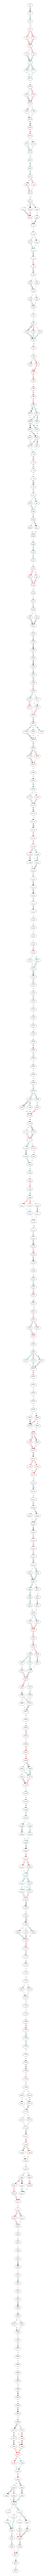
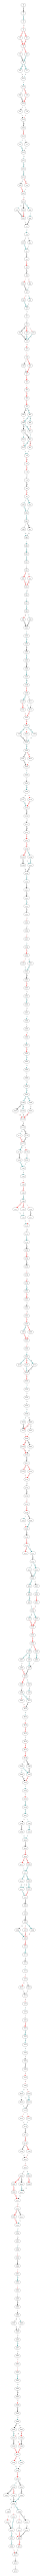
  strict digraph {
    fontname=Ubuntu
    node [fontname=Ubuntu]
    edge [arrowhead=onormal color=teal fontname=Ubuntu style=bold]
    S0
    S1
    S2
    S3
    S4
    S5
    S6
    S7
    S8
    S9
    S10
    S11
    S12
    S13
    S14
    S15
    S16
    S17
    S18
    S19
    S20
    S21
    S22
    S23
    S24
    S25
    S26
    S27
    S28
    S29
    S30
    S31
    S32
    S33
    S34
    S35
    S36
    S37
    S38
    S39
    S40
    S41
    S42
    S43
    S44
    S45
    S46
    S47
    S48
    S49
    S50
    S51
    S52
    S53
    S54
    S55
    S56
    S57
    S58
    S59
    S60
    S61
    S62
    S63
    S64
    S65
    S66
    S67
    S68
    S69
    S70
    S71
    S72
    S73
    S74
    S75
    S76
    S77
    S78
    S79
    S80
    S81
    S82
    S83
    S84
    S85
    S86
    S87
    S88
    S89
    S90
    S91
    S92
    S93
    S94
    S95
    S96
    S97
    S98
    S99
    S100
    S101
    S102
    S103
    S104
    S105
    S106
    S107
    S108
    S109
    S110
    S111
    S112
    S113
    S114
    S115
    S116
    S117
    S118
    S119
    S120
    S121
    S122
    S123
    S124
    S125
    S126
    S127
    S128
    S129
    S130
    S131
    S132
    S133
    S134
    S135
    S136
    S137
    S138
    S139
    S140
    S141
    S142
    S143
    S144
    S145
    S146
    S147
    S148
    S149
    S150
    S151
    S152
    S153
    S154
    S155
    S156
    S157
    S158
    S159
    S160
    S161
    S162
    S163
    S164
    S165
    S166
    S167
    S168
    S169
    S170
    S171
    S172
    S173
    S174
    S175
    S176
    S177
    S178
    S179
    S180
    S181
    S182
    S183
    S184
    S185
    S186
    S187
    S188
    S189
    S190
    S191
    S192
    S193
    S194
    S195
    S196
    S197
    S198
    S199
    S200
    S201
    S202
    S203
    S204
    S205
    S206
    S207
    S208
    S209
    S210
    S211
    S212
    S213
    S214
    S215
    S216
    S217
    S218
    S219
    S220
    S221
    S222
    S223
    S224
    S225
    S226
    S227
    S228
    S229
    S230
    S231
    S232
    S233
    S234
    S235
    S236
    S237
    S238
    S239
    S240
    S241
    S242
    S243
    S244
    S245
    S246
    S247
    S248
    S249
    S250
    S251
    S252
    S253
    S254
    S255
    S256
    S257
    S258
    S259
    S260
    S261
    S262
    S263
    S264
    S265
    S266
    S267
    S268
    S269
    S270
    S271
    S272
    S273
    S274
    S275
    S276
    S277
    S278
    S279
    S280
    S281
    S282
    S283
    S284
    S285
    S286
    S287
    S288
    S289
    S290
    S291
    S292
    S293
    S294
    S295
    S296
    S297
    S298
    S299
    S300
    S301
    S302
    S303
    S304
    S305
    S306
    S307
    S308
    S309
    S310
    S311
    S312
    S313
    S314
    S315
    S316
    S317
    S318
    S319
    S320
    S321
    S322
    S323
    S324
    S325
    S326
    S327
    S328
    S329
    S330
    S331
    S332
    S333
    S334
    S335
    S336
    S337
    S338
    S339
    S340
    S341
    S343
    S344
    S345
    S346
    S347
    S348
    S349
    S350
    S351
    S352
    S353
    S354
    S355
    S356
    S357
    S358
    S359
    S360
    S361
    S362
    S363
    S364
    S365
    S366
    S367
    S368
    S369
    S370
    S371
    S372
    S373
    S374
    S375
    S376
    S377
    S378
    S379
    S380
    S381
    S382
    S383
    S384
    S385
    S386
    S387
    S388
    S389
    S390
    S391
    S392
    S393
    S394
    S395
    S396
    S397
    S398
    S399
    S400
    S401
    S402
    S403
    S404
    S405
    S406
    S407
    S408
    S409
    S410
    S411
    S412
    S414
    S0 -> S1 [arrowhead=dot color=black label=G]
    S1 -> S2 [label=E]
    S2 -> S3 [color=red label=M style=dotted]
    S3 -> S4 [color=red label=T]
    S3 -> S5 [arrowhead=dot color=red label=S]
    S4 -> S6 [arrowhead=dot color=red label=N]
    S5 -> S6 [arrowhead=dot color=red label=N]
    S6 -> S7 [color=red label=A style=dotted]
    S6 -> S8 [color=red label=L]
    S7 -> S9 [color=black label=S]
    S8 -> S9 [arrowhead=dot label=S]
    S9 -> S10 [arrowhead=dot label=H]
    S9 -> S11 [arrowhead=dot label=L]
    S10 -> S12 [color=black label=V style=dotted]
    S11 -> S12 [label=V style=dotted]
    S12 -> S13 [arrowhead=dot label=T style=dotted]
    S13 -> S14 [color=black label=T style=dotted]
    S13 -> S15 [color=red label=A]
    S14 -> S16 [color=black label=F]
    S15 -> S16 [arrowhead=dot color=red label=F]
    S16 -> S17 [arrowhead=dot color=black label=L style=dotted]
    S16 -> S18 [color=black label=I style=dotted]
    S17 -> S19 [arrowhead=dot color=black label=L style=dotted]
    S18 -> S19 [color=red label=L style=dotted]
    S19 -> S20 [color=black label=M]
    S20 -> S21 [color=red label=G]
    S21 -> S22 [label=L style=dotted]
    S21 -> S23 [arrowhead=dot color=black label=I style=dotted]
    S22 -> S24 [label=P]
    S23 -> S24 [color=black label=P style=dotted]
    S24 -> S25 [label=H style=dotted]
    S25 -> S26 [label=A]
    S26 -> S27 [label=P]
    S27 -> S28 [arrowhead=dot color=black label=V style=dotted]
    S27 -> S29 [color=red label=A]
    S28 -> S30 [color=red label=L]
    S29 -> S30 [label=L style=dotted]
    S30 -> S31 [color=red label=D style=dotted]
    S31 -> S32 [arrowhead=dot color=black label=I]
    S31 -> S33 [label=A style=dotted]
    S31 -> S34 [arrowhead=dot label=T]
    S32 -> S35 [arrowhead=dot color=red label=P]
    S33 -> S35 [color=black label=P]
    S34 -> S36 [arrowhead=dot label=T style=dotted]
    S35 -> S37 [arrowhead=dot color=black label=L style=dotted]
    S36 -> S37 [color=black label=L]
    S37 -> S38 [arrowhead=dot label=F style=dotted]
    S38 -> S39 [color=black label=G style=dotted]
    S38 -> S40 [arrowhead=dot color=black label=E style=dotted]
    S39 -> S41 [arrowhead=dot label=I]
    S40 -> S41 [color=black label=I style=dotted]
    S41 -> S42 [color=black label=F]
    S42 -> S43 [arrowhead=dot color=red label=L]
    S43 -> S44 [color=black label=V]
    S44 -> S45 [arrowhead=dot color=red label=I style=dotted]
    S44 -> S46 [color=red label=V style=dotted]
    S45 -> S47 [color=black label=Y]
    S46 -> S47 [label=Y style=dotted]
    S47 -> S48 [color=red label=V style=dotted]
    S47 -> S49 [arrowhead=dot label=A style=dotted]
    S48 -> S50 [arrowhead=dot label=L]
    S49 -> S50 [color=black label=L style=dotted]
    S50 -> S51 [color=black label=T style=dotted]
    S51 -> S52 [color=black label=V style=dotted]
    S52 -> S53 [color=black label=M]
    S52 -> S54 [arrowhead=dot color=red label=V]
    S52 -> S55 [color=red label=L style=dotted]
    S53 -> S56 [arrowhead=dot color=black label=G]
    S54 -> S56 [label=G]
    S55 -> S56 [label=G]
    S56 -> S57 [arrowhead=dot color=red label=N style=dotted]
    S57 -> S58 [color=red label=L style=dotted]
    S58 -> S59 [arrowhead=dot color=black label=V style=dotted]
    S58 -> S60 [arrowhead=dot color=red label=L]
    S59 -> S61 [arrowhead=dot color=black label=I style=dotted]
    S60 -> S61 [arrowhead=dot color=red label=I]
    S61 -> S62 [arrowhead=dot color=red label=L]
    S62 -> S63 [arrowhead=dot color=red label=L style=dotted]
    S63 -> S64 [arrowhead=dot color=red label=V]
    S64 -> S65 [arrowhead=dot color=red label=I]
    S65 -> S66 [color=black label=M]
    S65 -> S67 [label=R]
    S66 -> S68 [color=red label=V style=dotted]
    S67 -> S68 [arrowhead=dot label=V]
    S67 -> S69 [label=A]
    S68 -> S70 [arrowhead=dot color=black label=N]
    S68 -> S71 [label=D]
    S69 -> S71 [color=red label=D style=dotted]
    S70 -> S72 [arrowhead=dot label=C style=dotted]
    S70 -> S73 [arrowhead=dot color=black label=S]
    S71 -> S73 [label=S style=dotted]
    S72 -> S74 [color=red label=H style=dotted]
    S73 -> S74 [arrowhead=dot label=H]
    S73 -> S75 [color=red label=N]
    S74 -> S76 [arrowhead=dot label=L style=dotted]
    S75 -> S76 [label=L style=dotted]
    S76 -> S77 [color=red label=H]
    S77 -> S78 [color=red label=T]
    S78 -> S79 [color=black label=P style=dotted]
    S79 -> S80 [color=black label=M]
    S80 -> S81 [color=red label=Y]
    S81 -> S82 [label=Y style=dotted]
    S81 -> S83 [arrowhead=dot label=S]
    S82 -> S84 [label=F]
    S83 -> S84 [label=F style=dotted]
    S84 -> S85 [label=L]
    S85 -> S86 [color=black label=T style=dotted]
    S85 -> S87 [arrowhead=dot color=black label=A]
    S86 -> S88 [arrowhead=dot label=N style=dotted]
    S87 -> S88 [color=black label=N style=dotted]
    S88 -> S89 [arrowhead=dot label=L style=dotted]
    S89 -> S90 [arrowhead=dot label=S]
    S90 -> S91 [label=F]
    S91 -> S92 [color=black label=I style=dotted]
    S92 -> S93 [arrowhead=dot color=red label=Y]
    S92 -> S94 [arrowhead=dot color=red label=D style=dotted]
    S93 -> S95 [color=red label=M]
    S94 -> S95 [color=red label=M]
    S95 -> S96 [label=W style=dotted]
    S96 -> S97 [arrowhead=dot label=F style=dotted]
    S97 -> S98 [label=S]
    S98 -> S99 [arrowhead=dot color=red label=M style=dotted]
    S98 -> S100 [label=T style=dotted]
    S99 -> S101 [arrowhead=dot color=black label=V]
    S100 -> S101 [color=black label=V]
    S101 -> S102 [label=T style=dotted]
    S102 -> S103 [arrowhead=dot label=V]
    S103 -> S104 [arrowhead=dot color=black label=P]
    S104 -> S105 [label=K]
    S105 -> S106 [arrowhead=dot color=black label=M]
    S106 -> S107 [arrowhead=dot label=L]
    S107 -> S108 [label=M]
    S108 -> S109 [color=red label=T]
    S109 -> S110 [arrowhead=dot label=L]
    S109 -> S111 [color=black label=F style=dotted]
    S110 -> S112 [arrowhead=dot color=red label=A]
    S110 -> S113 [label=V style=dotted]
    S111 -> S113 [arrowhead=dot color=black label=V style=dotted]
    S112 -> S114 [color=red label=S style=dotted]
    S113 -> S114 [color=red label=S]
    S114 -> S115 [arrowhead=dot color=red label=P]
    S115 -> S116 [label=G]
    S115 -> S117 [arrowhead=dot color=red label=S style=dotted]
    S115 -> S118 [label=R]
    S116 -> S119 [color=black label=G]
    S117 -> S119 [color=black label=G style=dotted]
    S118 -> S119 [arrowhead=dot label=G style=dotted]
    S119 -> S120 [label=R]
    S120 -> S121 [color=black label=T]
    S120 -> S122 [color=red label=A]
    S121 -> S123 [color=black label=I]
    S122 -> S123 [arrowhead=dot color=red label=I style=dotted]
    S123 -> S124 [label=S style=dotted]
    S124 -> S125 [arrowhead=dot color=black label=F style=dotted]
    S125 -> S126 [arrowhead=dot label=H]
    S126 -> S127 [color=black label=G style=dotted]
    S126 -> S128 [arrowhead=dot color=red label=S style=dotted]
    S127 -> S129 [label=C]
    S128 -> S129 [arrowhead=dot color=red label=C]
    S129 -> S130 [color=black label=V]
    S130 -> S131 [arrowhead=dot color=black label=A style=dotted]
    S131 -> S132 [color=black label=Q]
    S132 -> S133 [arrowhead=dot color=red label=L]
    S133 -> S134 [color=red label=Y]
    S134 -> S135 [arrowhead=dot color=red label=S]
    S134 -> S136 [label=F]
    S135 -> S137 [arrowhead=dot label=F style=dotted]
    S135 -> S138 [arrowhead=dot color=black label=S]
    S136 -> S137 [label=F]
    S137 -> S139 [color=black label=H]
    S138 -> S139 [color=black label=H style=dotted]
    S139 -> S140 [label=F]
    S140 -> S141 [arrowhead=dot color=black label=L]
    S141 -> S142 [arrowhead=dot color=black label=G]
    S142 -> S143 [label=S]
    S143 -> S144 [color=black label=T]
    S144 -> S145 [color=red label=E style=dotted]
    S145 -> S146 [color=black label=C style=dotted]
    S146 -> S147 [color=red label=F style=dotted]
    S147 -> S148 [label=L style=dotted]
    S148 -> S149 [arrowhead=dot color=red label=Y]
    S149 -> S150 [color=red label=T style=dotted]
    S149 -> S151 [arrowhead=dot label=A style=dotted]
    S150 -> S152 [label=V style=dotted]
    S151 -> S152 [label=V]
    S152 -> S153 [arrowhead=dot color=black label=M]
    S153 -> S154 [color=red label=S]
    S154 -> S155 [color=black label=Y style=dotted]
    S155 -> S156 [label=D]
    S156 -> S157 [color=black label=R style=dotted]
    S157 -> S158 [arrowhead=dot label=Y style=dotted]
    S158 -> S159 [color=black label=L style=dotted]
    S159 -> S160 [arrowhead=dot color=red label=A style=dotted]
    S160 -> S161 [arrowhead=dot label=I style=dotted]
    S161 -> S162 [arrowhead=dot color=red label=S]
    S162 -> S163 [label=Y]
    S163 -> S164 [arrowhead=dot label=P style=dotted]
    S164 -> S165 [color=black label=L style=dotted]
    S165 -> S166 [arrowhead=dot label=R style=dotted]
    S166 -> S167 [label=Y]
    S167 -> S168 [label=T]
    S167 -> S169 [label=S]
    S168 -> S170 [label=N]
    S168 -> S171 [arrowhead=dot color=black label=R]
    S169 -> S172 [color=black label=S style=dotted]
    S170 -> S173 [color=black label=M style=dotted]
    S171 -> S173 [arrowhead=dot color=red label=M style=dotted]
    S172 -> S173 [arrowhead=dot color=red label=M]
    S173 -> S174 [arrowhead=dot color=black label=M style=dotted]
    S174 -> S175 [label=R style=dotted]
    S174 -> S176 [color=black label=N]
    S175 -> S177 [color=red label=G]
    S176 -> S177 [color=black label=G]
    S177 -> S178 [arrowhead=dot label=R]
    S177 -> S179 [arrowhead=dot color=red label=S style=dotted]
    S178 -> S180 [color=black label=T]
    S179 -> S181 [arrowhead=dot label=R style=dotted]
    S180 -> S182 [arrowhead=dot label=C]
    S181 -> S182 [label=C style=dotted]
    S182 -> S183 [arrowhead=dot label=A style=dotted]
    S183 -> S184 [arrowhead=dot color=red label=L style=dotted]
    S184 -> S185 [color=red label=L]
    S185 -> S186 [arrowhead=dot label=A]
    S186 -> S187 [arrowhead=dot color=red label=T]
    S186 -> S188 [color=red label=I style=dotted]
    S186 -> S189 [color=red label=S]
    S187 -> S190 [label=S style=dotted]
    S188 -> S191 [color=black label=G]
    S189 -> S190 [arrowhead=dot label=S style=dotted]
    S190 -> S192 [arrowhead=dot label=T style=dotted]
    S191 -> S192 [arrowhead=dot color=red label=T style=dotted]
    S192 -> S193 [color=black label=W style=dotted]
    S193 -> S194 [arrowhead=dot label=L]
    S194 -> S195 [arrowhead=dot color=black label=S]
    S195 -> S196 [arrowhead=dot color=red label=G]
    S196 -> S197 [arrowhead=dot color=black label=S]
    S197 -> S198 [color=red label=L style=dotted]
    S198 -> S199 [arrowhead=dot color=red label=H style=dotted]
    S199 -> S200 [arrowhead=dot label=S]
    S200 -> S201 [arrowhead=dot color=red label=A]
    S201 -> S202 [arrowhead=dot color=black label=V style=dotted]
    S202 -> S203 [color=red label=Q style=dotted]
    S203 -> S204 [color=red label=T]
    S204 -> S205 [label=S]
    S204 -> S206 [color=red label=I]
    S205 -> S207 [arrowhead=dot color=red label=L]
    S206 -> S207 [arrowhead=dot color=red label=L style=dotted]
    S207 -> S208 [color=red label=T style=dotted]
    S208 -> S209 [arrowhead=dot label=F style=dotted]
    S209 -> S210 [label=C]
    S209 -> S211 [color=red label=H]
    S209 -> S212 [arrowhead=dot label=R]
    S210 -> S213 [color=red label=L style=dotted]
    S211 -> S213 [label=L]
    S212 -> S213 [color=black label=L]
    S213 -> S214 [color=red label=P]
    S214 -> S215 [label=Y style=dotted]
    S215 -> S216 [color=black label=C style=dotted]
    S216 -> S217 [color=black label=G style=dotted]
    S217 -> S218 [label=P style=dotted]
    S218 -> S219 [label=S style=dotted]
    S218 -> S220 [arrowhead=dot color=black label=N style=dotted]
    S219 -> S221 [arrowhead=dot color=black label=Q]
    S220 -> S221 [arrowhead=dot color=red label=Q]
    S220 -> S222 [color=black label=R style=dotted]
    S221 -> S223 [arrowhead=dot color=red label=I style=dotted]
    S222 -> S223 [arrowhead=dot color=red label=I style=dotted]
    S223 -> S224 [arrowhead=dot color=red label=Q]
    S223 -> S225 [color=black label=R]
    S224 -> S226 [arrowhead=dot color=red label=H]
    S225 -> S226 [arrowhead=dot color=black label=H style=dotted]
    S226 -> S227 [color=black label=Y]
    S227 -> S228 [color=red label=F]
    S227 -> S229 [color=red label=L]
    S228 -> S230 [color=red label=C style=dotted]
    S229 -> S230 [arrowhead=dot color=red label=C]
    S230 -> S231 [color=black label=D style=dotted]
    S231 -> S232 [color=black label=A]
    S232 -> S233 [color=red label=P style=dotted]
    S233 -> S234 [arrowhead=dot color=red label=P]
    S234 -> S235 [arrowhead=dot label=I style=dotted]
    S234 -> S236 [color=black label=V]
    S235 -> S237 [arrowhead=dot color=red label=L style=dotted]
    S236 -> S237 [arrowhead=dot label=L]
    S237 -> S238 [arrowhead=dot color=black label=K]
    S238 -> S239 [arrowhead=dot color=red label=L]
    S239 -> S240 [arrowhead=dot color=red label=A]
-   S240 -> S241 [arrowhead=dot label=C]
+   S239 -> S241 [arrowhead=dot label=C]
    S241 -> S242 [color=black label=A]
    S242 -> S243 [label=G style=dotted]
    S242 -> S244 [arrowhead=dot label=D]
    S243 -> S245 [arrowhead=dot color=black label=T]
    S244 -> S245 [label=T]
    S245 -> S246 [arrowhead=dot label=S]
    S245 -> S247 [arrowhead=dot color=black label=T style=dotted]
    S246 -> S248 [arrowhead=dot label=V]
    S247 -> S249 [label=A style=dotted]
    S248 -> S250 [label=N]
    S249 -> S251 [arrowhead=dot color=red label=I]
    S250 -> S252 [label=E style=dotted]
    S251 -> S252 [color=red label=E style=dotted]
    S252 -> S253 [arrowhead=dot label=M style=dotted]
    S252 -> S254 [arrowhead=dot label=I]
    S253 -> S255 [arrowhead=dot color=red label=V]
    S254 -> S255 [arrowhead=dot color=red label=V]
    S255 -> S256 [color=red label=I]
    S256 -> S257 [arrowhead=dot color=red label=F]
    S257 -> S258 [arrowhead=dot label=V style=dotted]
    S257 -> S259 [color=red label=I]
    S258 -> S260 [label=N]
    S258 -> S261 [label=T]
    S259 -> S262 [arrowhead=dot label=D]
    S260 -> S263 [label=I]
    S261 -> S264 [color=black label=V style=dotted]
    S262 -> S263 [arrowhead=dot color=black label=I style=dotted]
    S263 -> S265 [color=black label=G]
    S264 -> S265 [color=red label=G]
    S265 -> S266 [arrowhead=dot color=red label=I]
    S265 -> S267 [label=V style=dotted]
    S266 -> S268 [arrowhead=dot color=black label=V style=dotted]
    S267 -> S269 [arrowhead=dot label=M style=dotted]
    S268 -> S270 [color=red label=G style=dotted]
    S268 -> S271 [label=A]
    S269 -> S271 [color=black label=A style=dotted]
    S270 -> S272 [color=red label=S style=dotted]
    S271 -> S272 [color=black label=S]
    S272 -> S273 [label=G style=dotted]
    S273 -> S274 [arrowhead=dot color=red label=C style=dotted]
    S274 -> S275 [color=red label=F]
    S275 -> S276 [color=black label=L style=dotted]
    S276 -> S277 [arrowhead=dot color=red label=L]
    S277 -> S278 [arrowhead=dot color=red label=I]
    S278 -> S279 [color=black label=V style=dotted]
    S278 -> S280 [arrowhead=dot color=black label=A]
    S279 -> S281 [arrowhead=dot label=L]
    S279 -> S282 [label=V style=dotted]
    S280 -> S281 [color=black label=L]
    S281 -> S283 [color=red label=S]
    S282 -> S283 [arrowhead=dot color=black label=S]
    S283 -> S284 [arrowhead=dot label=Y style=dotted]
    S284 -> S285 [arrowhead=dot color=red label=V style=dotted]
    S285 -> S286 [arrowhead=dot label=S]
    S286 -> S287 [arrowhead=dot label=I]
    S287 -> S288 [arrowhead=dot color=black label=V style=dotted]
    S287 -> S289 [label=I style=dotted]
    S288 -> S290 [color=black label=C]
    S289 -> S291 [arrowhead=dot label=Y]
    S290 -> S292 [label=S style=dotted]
    S291 -> S292 [arrowhead=dot label=S style=dotted]
    S292 -> S293 [arrowhead=dot color=black label=I]
    S293 -> S294 [arrowhead=dot color=red label=L]
    S294 -> S295 [arrowhead=dot color=red label=K]
    S294 -> S296 [arrowhead=dot color=red label=R]
    S295 -> S297 [label=I style=dotted]
    S296 -> S297 [arrowhead=dot label=I]
    S297 -> S298 [label=H]
    S297 -> S299 [arrowhead=dot label=R]
    S298 -> S300 [arrowhead=dot label=N style=dotted]
    S298 -> S301 [label=T style=dotted]
    S299 -> S300 [arrowhead=dot label=N style=dotted]
    S299 -> S301 [arrowhead=dot label=T]
    S300 -> S302 [label=S]
    S301 -> S302 [color=red label=S]
    S302 -> S303 [arrowhead=dot color=black label=E]
    S303 -> S304 [color=black label=G style=dotted]
    S304 -> S305 [arrowhead=dot color=black label=R]
    S305 -> S306 [arrowhead=dot color=black label=H style=dotted]
    S305 -> S307 [color=red label=C style=dotted]
    S305 -> S308 [arrowhead=dot label=R]
    S306 -> S309 [arrowhead=dot label=R]
    S307 -> S309 [color=red label=R]
    S308 -> S309 [color=red label=R style=dotted]
    S309 -> S310 [arrowhead=dot color=red label=A]
    S310 -> S311 [arrowhead=dot label=F]
    S311 -> S312 [arrowhead=dot color=black label=Q style=dotted]
    S312 -> S313 [label=T style=dotted]
    S313 -> S314 [color=red label=C style=dotted]
    S314 -> S315 [arrowhead=dot color=red label=A style=dotted]
    S314 -> S316 [arrowhead=dot color=black label=T style=dotted]
    S315 -> S317 [arrowhead=dot color=black label=S style=dotted]
    S316 -> S317 [color=black label=S style=dotted]
    S317 -> S318 [color=red label=H style=dotted]
    S318 -> S319 [label=C style=dotted]
    S319 -> S320 [color=black label=I style=dotted]
    S320 -> S321 [arrowhead=dot color=red label=V]
    S321 -> S322 [arrowhead=dot label=V]
    S322 -> S323 [label=L]
    S323 -> S324 [label=C style=dotted]
    S324 -> S325 [arrowhead=dot color=black label=F style=dotted]
    S325 -> S326 [color=black label=F]
    S326 -> S327 [arrowhead=dot color=red label=G style=dotted]
    S327 -> S328 [color=red label=P style=dotted]
    S328 -> S329 [label=A style=dotted]
    S328 -> S330 [color=red label=G style=dotted]
    S329 -> S331 [color=black label=L style=dotted]
    S329 -> S332 [arrowhead=dot color=black label=I style=dotted]
    S330 -> S331 [arrowhead=dot label=L]
    S331 -> S333 [color=black label=F]
    S332 -> S333 [label=F style=dotted]
    S333 -> S334 [color=red label=I style=dotted]
    S333 -> S335 [arrowhead=dot color=red label=T style=dotted]
    S334 -> S336 [color=black label=Y style=dotted]
    S335 -> S336 [label=Y style=dotted]
    S336 -> S337 [color=black label=L]
    S337 -> S338 [color=red label=R]
    S338 -> S339 [color=black label=L]
    S338 -> S340 [arrowhead=dot color=red label=P]
    S339 -> S341 [arrowhead=dot color=black label=G style=dotted]
    S340 -> S341 [color=red label=G style=dotted]
    S341 -> S343 [color=red label=S style=dotted]
    S343 -> S344 [color=black label=K style=dotted]
    S343 -> S345 [arrowhead=dot label=R style=dotted]
    S344 -> S346 [arrowhead=dot color=black label=D]
    S344 -> S347 [arrowhead=dot color=red label=N]
    S345 -> S348 [arrowhead=dot color=red label=K]
    S346 -> S349 [arrowhead=dot label=A]
    S347 -> S350 [color=red label=T]
    S348 -> S349 [arrowhead=dot color=black label=A style=dotted]
    S349 -> S351 [arrowhead=dot color=black label=V style=dotted]
    S350 -> S351 [arrowhead=dot color=red label=V]
    S351 -> S352 [color=red label=D style=dotted]
    S352 -> S353 [arrowhead=dot color=red label=E]
    S352 -> S354 [color=black label=G]
    S353 -> S355 [color=red label=V]
    S354 -> S355 [arrowhead=dot label=V style=dotted]
    S355 -> S356 [label=V style=dotted]
    S356 -> S357 [color=black label=A style=dotted]
    S357 -> S358 [label=V style=dotted]
    S358 -> S359 [color=red label=F style=dotted]
    S359 -> S360 [arrowhead=dot color=black label=Y]
    S360 -> S361 [color=red label=T style=dotted]
    S361 -> S362 [arrowhead=dot label=V]
    S362 -> S363 [color=red label=L style=dotted]
    S363 -> S364 [color=black label=T style=dotted]
    S364 -> S365 [arrowhead=dot color=black label=P]
    S365 -> S366 [arrowhead=dot color=black label=L style=dotted]
    S366 -> S367 [color=black label=Q style=dotted]
    S366 -> S368 [arrowhead=dot label=L style=dotted]
    S367 -> S369 [arrowhead=dot color=black label=N style=dotted]
    S368 -> S369 [color=black label=N style=dotted]
    S369 -> S370 [color=black label=P style=dotted]
    S370 -> S371 [arrowhead=dot label=V]
    S371 -> S372 [color=black label=V style=dotted]
    S372 -> S373 [color=red label=Y style=dotted]
    S373 -> S374 [color=red label=T style=dotted]
    S374 -> S375 [arrowhead=dot label=L]
    S375 -> S376 [label=R style=dotted]
    S376 -> S377 [color=black label=N]
    S377 -> S378 [arrowhead=dot color=red label=K style=dotted]
    S378 -> S379 [arrowhead=dot color=black label=E]
    S379 -> S380 [arrowhead=dot label=V style=dotted]
    S380 -> S381 [arrowhead=dot color=black label=K]
    S380 -> S382 [color=black label=R style=dotted]
    S381 -> S383 [label=K]
    S382 -> S383 [color=red label=K style=dotted]
    S382 -> S384 [arrowhead=dot color=red label=R]
    S383 -> S385 [color=black label=P]
    S383 -> S386 [arrowhead=dot color=red label=A style=dotted]
    S384 -> S386 [arrowhead=dot color=black label=A]
    S385 -> S387 [arrowhead=dot color=red label=L]
    S386 -> S387 [color=red label=L]
    S387 -> S388 [arrowhead=dot color=red label=L]
    S387 -> S389 [arrowhead=dot label=F style=dotted]
    S388 -> S390 [label=K style=dotted]
    S389 -> S390 [arrowhead=dot color=black label=K style=dotted]
    S390 -> S391 [arrowhead=dot color=red label=L]
    S391 -> S392 [label=K style=dotted]
    S391 -> S393 [color=black label=R]
    S392 -> S394 [color=red label=S]
    S392 -> S395 [arrowhead=dot color=black label=Y]
    S393 -> S396 [color=black label=D]
    S394 -> S397 [arrowhead=dot color=black label=K]
    S395 -> S397 [label=K style=dotted]
    S396 -> S397 [arrowhead=dot label=K]
    S397 -> S398 [color=black label=S style=dotted]
    S397 -> S399 [label=V]
    S397 -> S400 [color=red label=T style=dotted]
    S398 -> S401 [arrowhead=dot color=red label=V style=dotted]
    S399 -> S402 [color=red label=I style=dotted]
    S399 -> S403 [arrowhead=dot color=black label=A]
    S400 -> S404 [label=L]
    S401 -> S404 [arrowhead=dot color=black label=L]
    S402 -> S405 [color=black label=F style=dotted]
    S403 -> S406 [arrowhead=dot color=black label=H style=dotted]
    S404 -> S407 [label=T]
    S404 -> S408 [arrowhead=dot color=red label=S style=dotted]
    S405 -> S408 [color=red label=S]
    S406 -> S408 [color=black label=S]
    S407 -> S409 [label=L]
    S408 -> S410 [arrowhead=dot color=red label=Q]
    S409 -> S411 [arrowhead=dot color=red label=S style=dotted]
    S410 -> S411 [arrowhead=dot color=black label=S style=dotted]
    S411 -> S412 [arrowhead=dot color=black label=K style=dotted]
    S412 -> S414 [color=black label=Y style=dotted]
  }
